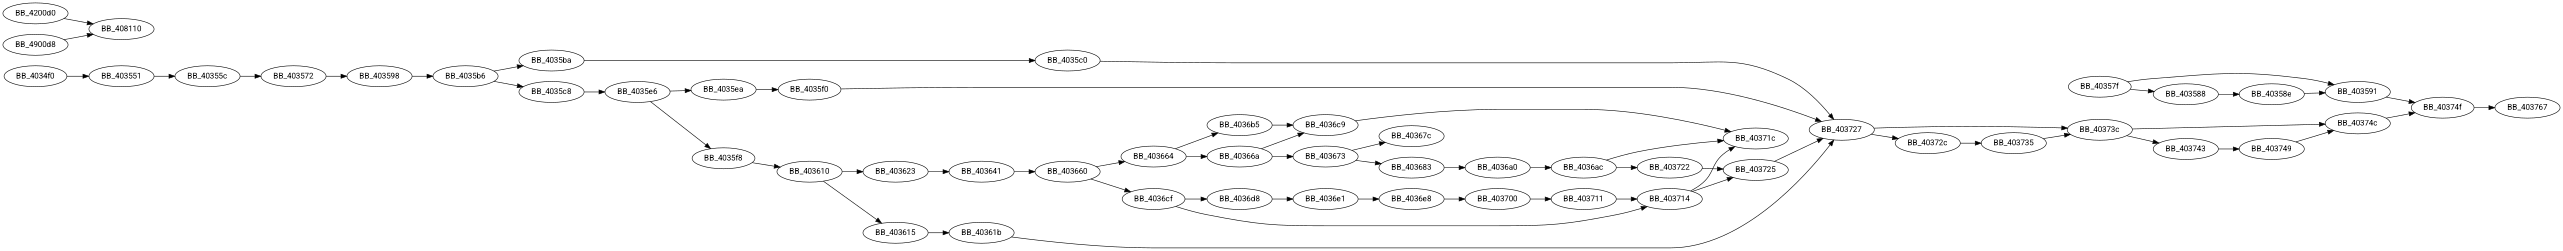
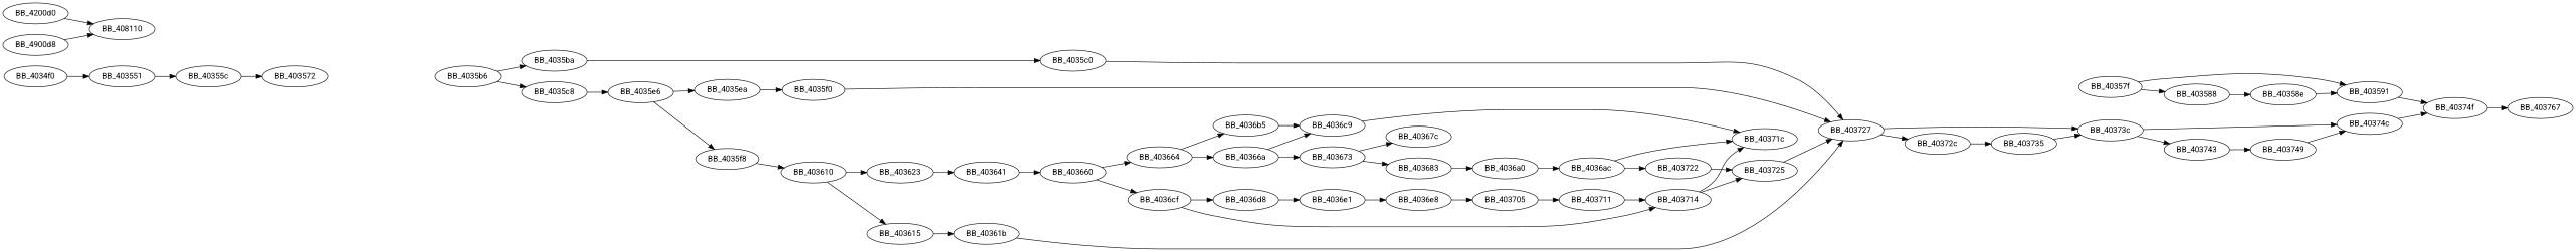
  digraph {
    fontname=Roboto
    rankdir=LR
    node [fontname=Roboto]
    edge [fontname=Roboto]
    BB_4034f0
    BB_403551
    BB_40355c
    BB_403572
-   BB_403598
    BB_4035b6
    BB_40357f
    BB_403588
    BB_403591
    BB_4035ba
    BB_4035c8
    BB_40358e
    BB_40374f
    BB_403767
    BB_4035c0
    BB_4035e6
    BB_403727
    BB_4035ea
    BB_4035f8
    BB_40372c
    BB_40373c
    BB_403735
    BB_403743
    BB_40374c
    BB_4035f0
    BB_403610
    BB_403615
    BB_403623
    BB_40361b
    BB_403641
    BB_403660
    BB_403664
    BB_4036cf
    BB_40366a
    BB_4036b5
    BB_4036d8
    BB_403714
    BB_403673
    BB_4036c9
    BB_4036e1
    BB_40371c
    BB_403725
    BB_40367c
    BB_403683
    BB_4036a0
    BB_4036ac
    BB_403722
    BB_4036e8
-   BB_403705 [label=BB_403700]
+   BB_403705
    BB_403711
    BB_403749
    BB_4200d0
    BB_408110
    n54 [label=BB_4900d8]
    BB_4034f0 -> BB_403551
    BB_403551 -> BB_40355c
    BB_40355c -> BB_403572
-   BB_403572 -> BB_403598
-   BB_403598 -> BB_4035b6
    BB_4035b6 -> BB_4035ba
    BB_4035b6 -> BB_4035c8
    BB_40357f -> BB_403588
    BB_40357f -> BB_403591
    BB_403588 -> BB_40358e
    BB_403591 -> BB_40374f
    BB_4035ba -> BB_4035c0
    BB_4035c8 -> BB_4035e6
    BB_40358e -> BB_403591
    BB_40374f -> BB_403767
    BB_4035c0 -> BB_403727
    BB_4035e6 -> BB_4035ea
    BB_4035e6 -> BB_4035f8
    BB_403727 -> BB_40372c
    BB_403727 -> BB_40373c
    BB_4035ea -> BB_4035f0
    BB_4035f8 -> BB_403610
    BB_40372c -> BB_403735
    BB_40373c -> BB_403743
    BB_40373c -> BB_40374c
    BB_403735 -> BB_40373c
    BB_403743 -> BB_403749
    BB_40374c -> BB_40374f
    BB_4035f0 -> BB_403727
    BB_403610 -> BB_403615
    BB_403610 -> BB_403623
    BB_403615 -> BB_40361b
    BB_403623 -> BB_403641
    BB_40361b -> BB_403727
    BB_403641 -> BB_403660
    BB_403660 -> BB_403664
    BB_403660 -> BB_4036cf
    BB_403664 -> BB_40366a
    BB_403664 -> BB_4036b5
    BB_4036cf -> BB_4036d8
    BB_4036cf -> BB_403714
    BB_40366a -> BB_403673
    BB_40366a -> BB_4036c9
    BB_4036b5 -> BB_4036c9
    BB_4036d8 -> BB_4036e1
    BB_403714 -> BB_40371c
    BB_403714 -> BB_403725
    BB_403673 -> BB_40367c
    BB_403673 -> BB_403683
    BB_4036c9 -> BB_40371c
    BB_4036e1 -> BB_4036e8
    BB_403725 -> BB_403727
    BB_403683 -> BB_4036a0
    BB_4036a0 -> BB_4036ac
    BB_4036ac -> BB_40371c
    BB_4036ac -> BB_403722
    BB_403722 -> BB_403725
    BB_4036e8 -> BB_403705
    BB_403705 -> BB_403711
    BB_403711 -> BB_403714
    BB_403749 -> BB_40374c
    BB_4200d0 -> BB_408110
    n54 -> BB_408110
  }
